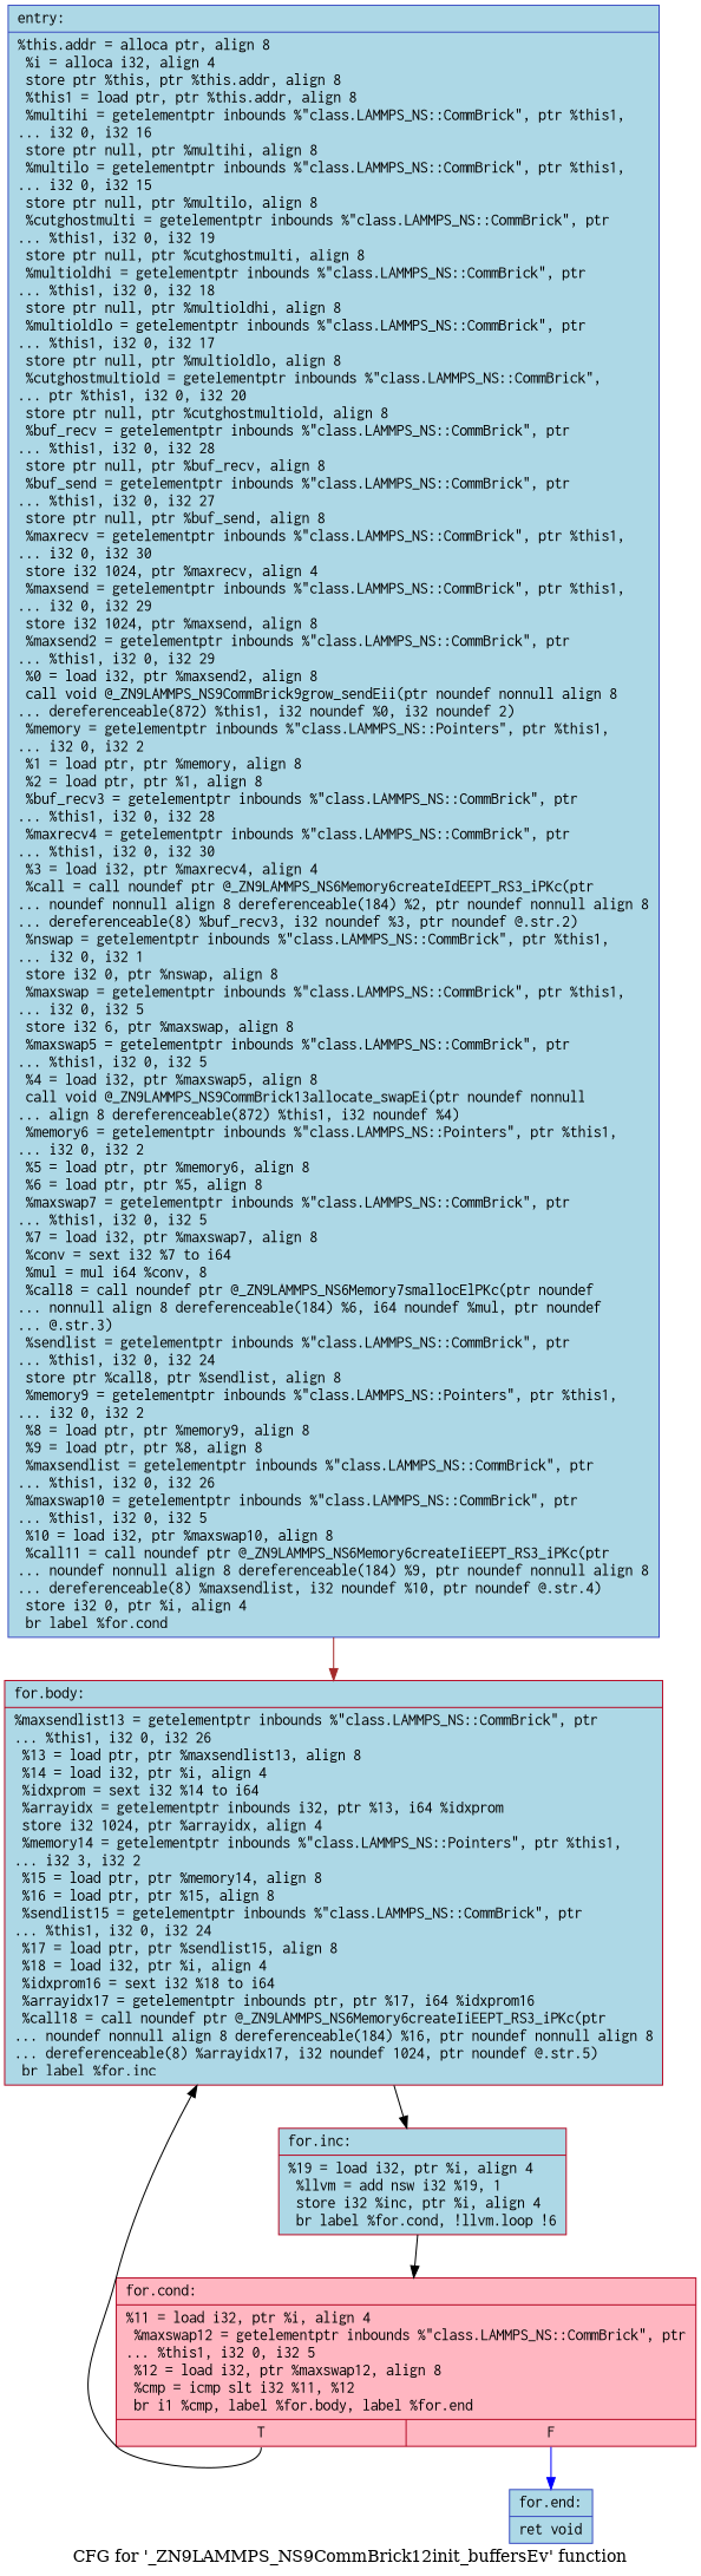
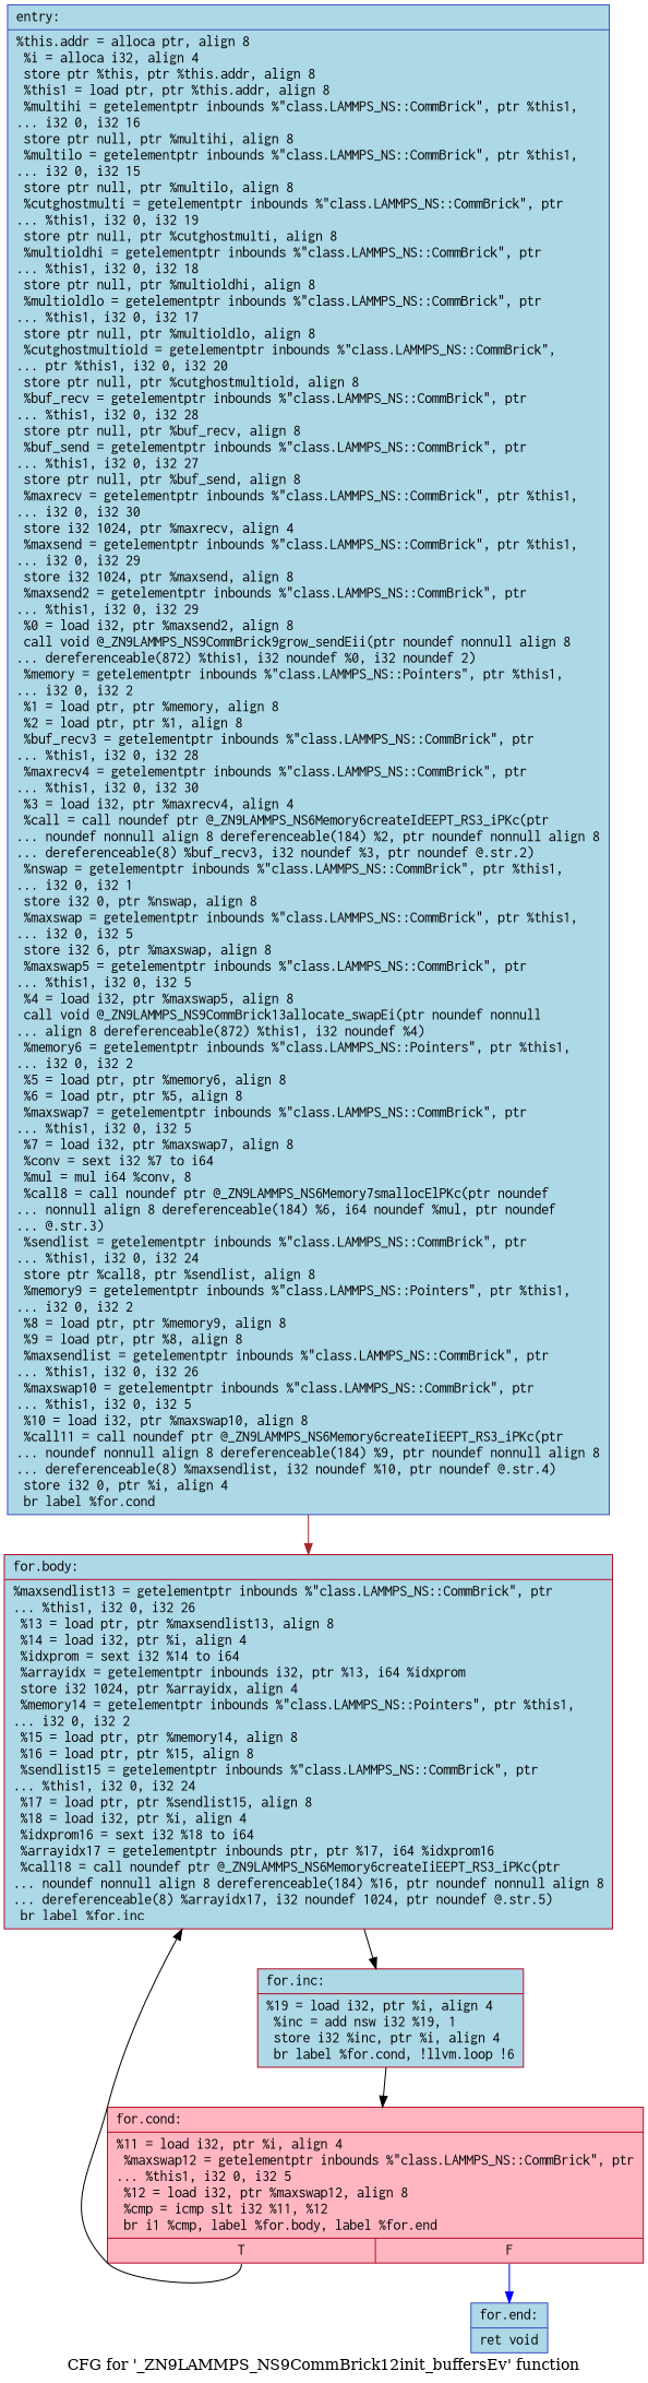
  digraph {
    label="CFG for '_ZN9LAMMPS_NS9CommBrick12init_buffersEv' function"
    node [color="#b70d28ff" fillcolor=lightblue fontname=Courier shape=record style=filled]
    edge [color=black]
    n1 [color="#3d50c3ff" label="{entry:\l|  %this.addr = alloca ptr, align 8\l  %i = alloca i32, align 4\l  store ptr %this, ptr %this.addr, align 8\l  %this1 = load ptr, ptr %this.addr, align 8\l  %multihi = getelementptr inbounds %\"class.LAMMPS_NS::CommBrick\", ptr %this1,\l... i32 0, i32 16\l  store ptr null, ptr %multihi, align 8\l  %multilo = getelementptr inbounds %\"class.LAMMPS_NS::CommBrick\", ptr %this1,\l... i32 0, i32 15\l  store ptr null, ptr %multilo, align 8\l  %cutghostmulti = getelementptr inbounds %\"class.LAMMPS_NS::CommBrick\", ptr\l... %this1, i32 0, i32 19\l  store ptr null, ptr %cutghostmulti, align 8\l  %multioldhi = getelementptr inbounds %\"class.LAMMPS_NS::CommBrick\", ptr\l... %this1, i32 0, i32 18\l  store ptr null, ptr %multioldhi, align 8\l  %multioldlo = getelementptr inbounds %\"class.LAMMPS_NS::CommBrick\", ptr\l... %this1, i32 0, i32 17\l  store ptr null, ptr %multioldlo, align 8\l  %cutghostmultiold = getelementptr inbounds %\"class.LAMMPS_NS::CommBrick\",\l... ptr %this1, i32 0, i32 20\l  store ptr null, ptr %cutghostmultiold, align 8\l  %buf_recv = getelementptr inbounds %\"class.LAMMPS_NS::CommBrick\", ptr\l... %this1, i32 0, i32 28\l  store ptr null, ptr %buf_recv, align 8\l  %buf_send = getelementptr inbounds %\"class.LAMMPS_NS::CommBrick\", ptr\l... %this1, i32 0, i32 27\l  store ptr null, ptr %buf_send, align 8\l  %maxrecv = getelementptr inbounds %\"class.LAMMPS_NS::CommBrick\", ptr %this1,\l... i32 0, i32 30\l  store i32 1024, ptr %maxrecv, align 4\l  %maxsend = getelementptr inbounds %\"class.LAMMPS_NS::CommBrick\", ptr %this1,\l... i32 0, i32 29\l  store i32 1024, ptr %maxsend, align 8\l  %maxsend2 = getelementptr inbounds %\"class.LAMMPS_NS::CommBrick\", ptr\l... %this1, i32 0, i32 29\l  %0 = load i32, ptr %maxsend2, align 8\l  call void @_ZN9LAMMPS_NS9CommBrick9grow_sendEii(ptr noundef nonnull align 8\l... dereferenceable(872) %this1, i32 noundef %0, i32 noundef 2)\l  %memory = getelementptr inbounds %\"class.LAMMPS_NS::Pointers\", ptr %this1,\l... i32 0, i32 2\l  %1 = load ptr, ptr %memory, align 8\l  %2 = load ptr, ptr %1, align 8\l  %buf_recv3 = getelementptr inbounds %\"class.LAMMPS_NS::CommBrick\", ptr\l... %this1, i32 0, i32 28\l  %maxrecv4 = getelementptr inbounds %\"class.LAMMPS_NS::CommBrick\", ptr\l... %this1, i32 0, i32 30\l  %3 = load i32, ptr %maxrecv4, align 4\l  %call = call noundef ptr @_ZN9LAMMPS_NS6Memory6createIdEEPT_RS3_iPKc(ptr\l... noundef nonnull align 8 dereferenceable(184) %2, ptr noundef nonnull align 8\l... dereferenceable(8) %buf_recv3, i32 noundef %3, ptr noundef @.str.2)\l  %nswap = getelementptr inbounds %\"class.LAMMPS_NS::CommBrick\", ptr %this1,\l... i32 0, i32 1\l  store i32 0, ptr %nswap, align 8\l  %maxswap = getelementptr inbounds %\"class.LAMMPS_NS::CommBrick\", ptr %this1,\l... i32 0, i32 5\l  store i32 6, ptr %maxswap, align 8\l  %maxswap5 = getelementptr inbounds %\"class.LAMMPS_NS::CommBrick\", ptr\l... %this1, i32 0, i32 5\l  %4 = load i32, ptr %maxswap5, align 8\l  call void @_ZN9LAMMPS_NS9CommBrick13allocate_swapEi(ptr noundef nonnull\l... align 8 dereferenceable(872) %this1, i32 noundef %4)\l  %memory6 = getelementptr inbounds %\"class.LAMMPS_NS::Pointers\", ptr %this1,\l... i32 0, i32 2\l  %5 = load ptr, ptr %memory6, align 8\l  %6 = load ptr, ptr %5, align 8\l  %maxswap7 = getelementptr inbounds %\"class.LAMMPS_NS::CommBrick\", ptr\l... %this1, i32 0, i32 5\l  %7 = load i32, ptr %maxswap7, align 8\l  %conv = sext i32 %7 to i64\l  %mul = mul i64 %conv, 8\l  %call8 = call noundef ptr @_ZN9LAMMPS_NS6Memory7smallocElPKc(ptr noundef\l... nonnull align 8 dereferenceable(184) %6, i64 noundef %mul, ptr noundef\l... @.str.3)\l  %sendlist = getelementptr inbounds %\"class.LAMMPS_NS::CommBrick\", ptr\l... %this1, i32 0, i32 24\l  store ptr %call8, ptr %sendlist, align 8\l  %memory9 = getelementptr inbounds %\"class.LAMMPS_NS::Pointers\", ptr %this1,\l... i32 0, i32 2\l  %8 = load ptr, ptr %memory9, align 8\l  %9 = load ptr, ptr %8, align 8\l  %maxsendlist = getelementptr inbounds %\"class.LAMMPS_NS::CommBrick\", ptr\l... %this1, i32 0, i32 26\l  %maxswap10 = getelementptr inbounds %\"class.LAMMPS_NS::CommBrick\", ptr\l... %this1, i32 0, i32 5\l  %10 = load i32, ptr %maxswap10, align 8\l  %call11 = call noundef ptr @_ZN9LAMMPS_NS6Memory6createIiEEPT_RS3_iPKc(ptr\l... noundef nonnull align 8 dereferenceable(184) %9, ptr noundef nonnull align 8\l... dereferenceable(8) %maxsendlist, i32 noundef %10, ptr noundef @.str.4)\l  store i32 0, ptr %i, align 4\l  br label %for.cond\l}"]
-   n2 [label="{for.body:\l|  %maxsendlist13 = getelementptr inbounds %\"class.LAMMPS_NS::CommBrick\", ptr\l... %this1, i32 0, i32 26\l  %13 = load ptr, ptr %maxsendlist13, align 8\l  %14 = load i32, ptr %i, align 4\l  %idxprom = sext i32 %14 to i64\l  %arrayidx = getelementptr inbounds i32, ptr %13, i64 %idxprom\l  store i32 1024, ptr %arrayidx, align 4\l  %memory14 = getelementptr inbounds %\"class.LAMMPS_NS::Pointers\", ptr %this1,\l... i32 3, i32 2\l  %15 = load ptr, ptr %memory14, align 8\l  %16 = load ptr, ptr %15, align 8\l  %sendlist15 = getelementptr inbounds %\"class.LAMMPS_NS::CommBrick\", ptr\l... %this1, i32 0, i32 24\l  %17 = load ptr, ptr %sendlist15, align 8\l  %18 = load i32, ptr %i, align 4\l  %idxprom16 = sext i32 %18 to i64\l  %arrayidx17 = getelementptr inbounds ptr, ptr %17, i64 %idxprom16\l  %call18 = call noundef ptr @_ZN9LAMMPS_NS6Memory6createIiEEPT_RS3_iPKc(ptr\l... noundef nonnull align 8 dereferenceable(184) %16, ptr noundef nonnull align 8\l... dereferenceable(8) %arrayidx17, i32 noundef 1024, ptr noundef @.str.5)\l  br label %for.inc\l}"]
+   n2 [label="{for.body:\l|  %maxsendlist13 = getelementptr inbounds %\"class.LAMMPS_NS::CommBrick\", ptr\l... %this1, i32 0, i32 26\l  %13 = load ptr, ptr %maxsendlist13, align 8\l  %14 = load i32, ptr %i, align 4\l  %idxprom = sext i32 %14 to i64\l  %arrayidx = getelementptr inbounds i32, ptr %13, i64 %idxprom\l  store i32 1024, ptr %arrayidx, align 4\l  %memory14 = getelementptr inbounds %\"class.LAMMPS_NS::Pointers\", ptr %this1,\l... i32 0, i32 2\l  %15 = load ptr, ptr %memory14, align 8\l  %16 = load ptr, ptr %15, align 8\l  %sendlist15 = getelementptr inbounds %\"class.LAMMPS_NS::CommBrick\", ptr\l... %this1, i32 0, i32 24\l  %17 = load ptr, ptr %sendlist15, align 8\l  %18 = load i32, ptr %i, align 4\l  %idxprom16 = sext i32 %18 to i64\l  %arrayidx17 = getelementptr inbounds ptr, ptr %17, i64 %idxprom16\l  %call18 = call noundef ptr @_ZN9LAMMPS_NS6Memory6createIiEEPT_RS3_iPKc(ptr\l... noundef nonnull align 8 dereferenceable(184) %16, ptr noundef nonnull align 8\l... dereferenceable(8) %arrayidx17, i32 noundef 1024, ptr noundef @.str.5)\l  br label %for.inc\l}"]
    n3 [fillcolor=lightpink label="{for.cond:\l|  %11 = load i32, ptr %i, align 4\l  %maxswap12 = getelementptr inbounds %\"class.LAMMPS_NS::CommBrick\", ptr\l... %this1, i32 0, i32 5\l  %12 = load i32, ptr %maxswap12, align 8\l  %cmp = icmp slt i32 %11, %12\l  br i1 %cmp, label %for.body, label %for.end\l|{<s0>T|<s1>F}}"]
    n4 [color="#3d50c3ff" label="{for.end:\l|  ret void\l}"]
-   n5 [label="{for.inc:\l|  %19 = load i32, ptr %i, align 4\l  %llvm = add nsw i32 %19, 1\l  store i32 %inc, ptr %i, align 4\l  br label %for.cond, !llvm.loop !6\l}"]
+   n5 [label="{for.inc:\l|  %19 = load i32, ptr %i, align 4\l  %inc = add nsw i32 %19, 1\l  store i32 %inc, ptr %i, align 4\l  br label %for.cond, !llvm.loop !6\l}"]
    n1 -> n2 [color=brown]
    n2 -> n5
    n3 -> n2 [tailport=s0]
    n3 -> n4 [color=blue tailport=s1]
    n5 -> n3
  }
